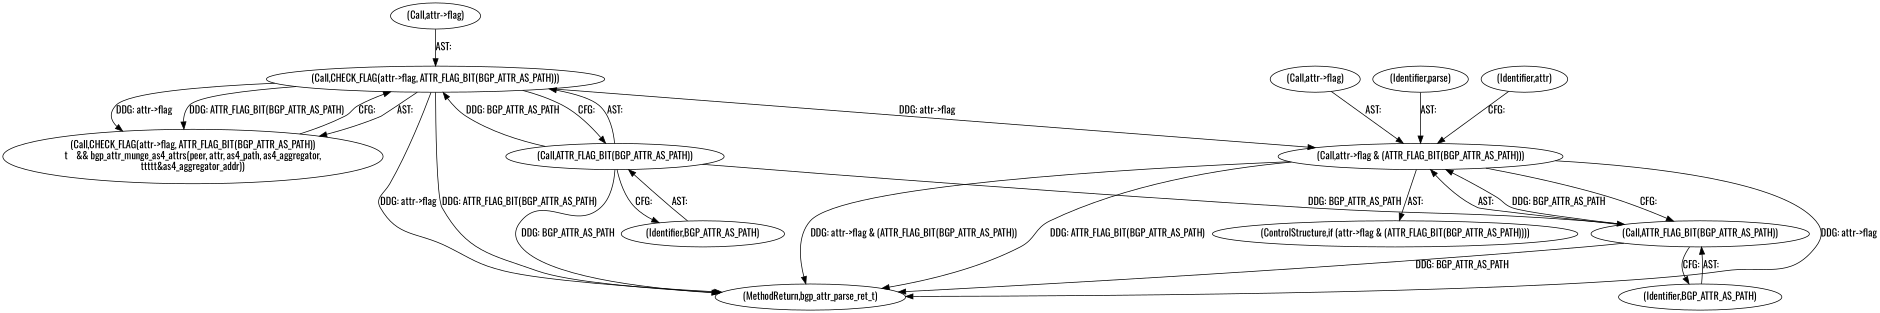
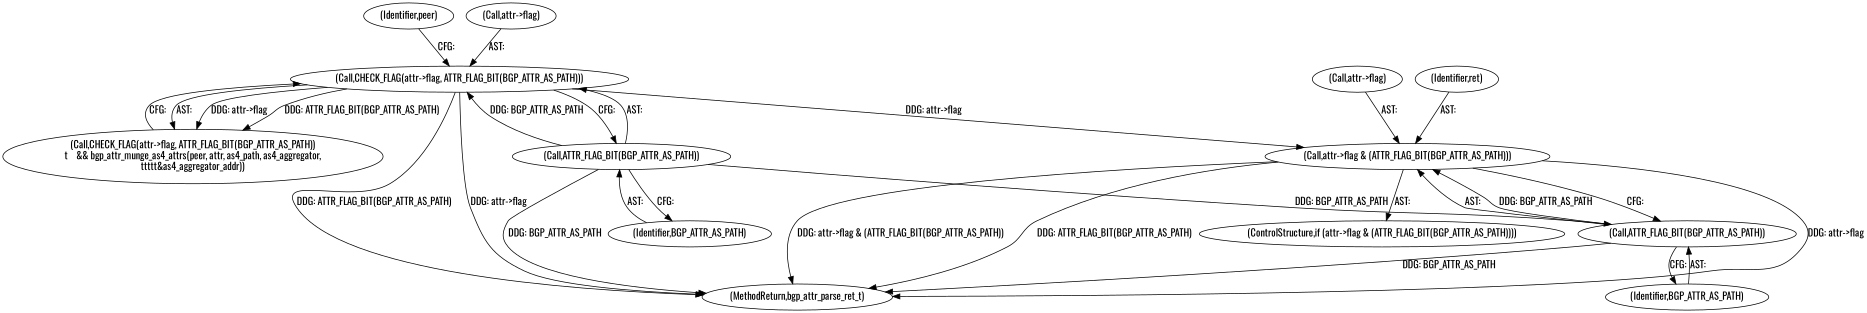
  digraph {
    fontname=Oswald
    node [fontname=Oswald]
    edge [fontname=Oswald]
    n1 [label="(Call,attr->flag & (ATTR_FLAG_BIT(BGP_ATTR_AS_PATH)))"]
    n2 [label="(Call,ATTR_FLAG_BIT(BGP_ATTR_AS_PATH))"]
    n3 [label="(ControlStructure,if (attr->flag & (ATTR_FLAG_BIT(BGP_ATTR_AS_PATH))))"]
    n4 [label="(MethodReturn,bgp_attr_parse_ret_t)"]
    n5 [label="(Identifier,BGP_ATTR_AS_PATH)"]
    n6 [label="(Call,CHECK_FLAG(attr->flag, ATTR_FLAG_BIT(BGP_ATTR_AS_PATH)))"]
    n7 [label="(Call,ATTR_FLAG_BIT(BGP_ATTR_AS_PATH))"]
    n8 [label="(Call,CHECK_FLAG(attr->flag, ATTR_FLAG_BIT(BGP_ATTR_AS_PATH))\n\t    && bgp_attr_munge_as4_attrs(peer, attr, as4_path, as4_aggregator,\n\t\t\t\t\t&as4_aggregator_addr))"]
    n9 [label="(Identifier,BGP_ATTR_AS_PATH)"]
+   n10 [label="(Identifier,peer)"]
    n11 [label="(Call,attr->flag)"]
-   n12 [label="(Identifier,parse)"]
+   n12 [label="(Identifier,ret)"]
    n13 [label="(Call,attr->flag)"]
-   n14 [label="(Identifier,attr)"]
    n1 -> n2 [label="CFG: "]
    n1 -> n3 [label="AST: "]
    n1 -> n4 [label="DDG: ATTR_FLAG_BIT(BGP_ATTR_AS_PATH)"]
    n1 -> n4 [label="DDG: attr->flag"]
    n1 -> n4 [label="DDG: attr->flag & (ATTR_FLAG_BIT(BGP_ATTR_AS_PATH))"]
    n2 -> n1 [label="AST: "]
    n2 -> n1 [label="DDG: BGP_ATTR_AS_PATH"]
    n2 -> n4 [label="DDG: BGP_ATTR_AS_PATH"]
    n2 -> n5 [label="CFG: "]
    n5 -> n2 [label="AST: "]
    n6 -> n1 [label="DDG: attr->flag"]
    n6 -> n4 [label="DDG: ATTR_FLAG_BIT(BGP_ATTR_AS_PATH)"]
    n6 -> n4 [label="DDG: attr->flag"]
    n6 -> n7 [label="CFG: "]
    n6 -> n8 [label="AST: "]
    n6 -> n8 [label="DDG: attr->flag"]
    n6 -> n8 [label="DDG: ATTR_FLAG_BIT(BGP_ATTR_AS_PATH)"]
    n7 -> n2 [label="DDG: BGP_ATTR_AS_PATH"]
    n7 -> n4 [label="DDG: BGP_ATTR_AS_PATH"]
    n7 -> n6 [label="AST: "]
    n7 -> n6 [label="DDG: BGP_ATTR_AS_PATH"]
    n7 -> n9 [label="CFG: "]
    n8 -> n6 [label="CFG: "]
    n9 -> n7 [label="AST: "]
+   n10 -> n6 [label="CFG: "]
    n11 -> n1 [label="AST: "]
    n12 -> n1 [label="AST: "]
    n13 -> n6 [label="AST: "]
-   n14 -> n1 [label="CFG: "]
  }
